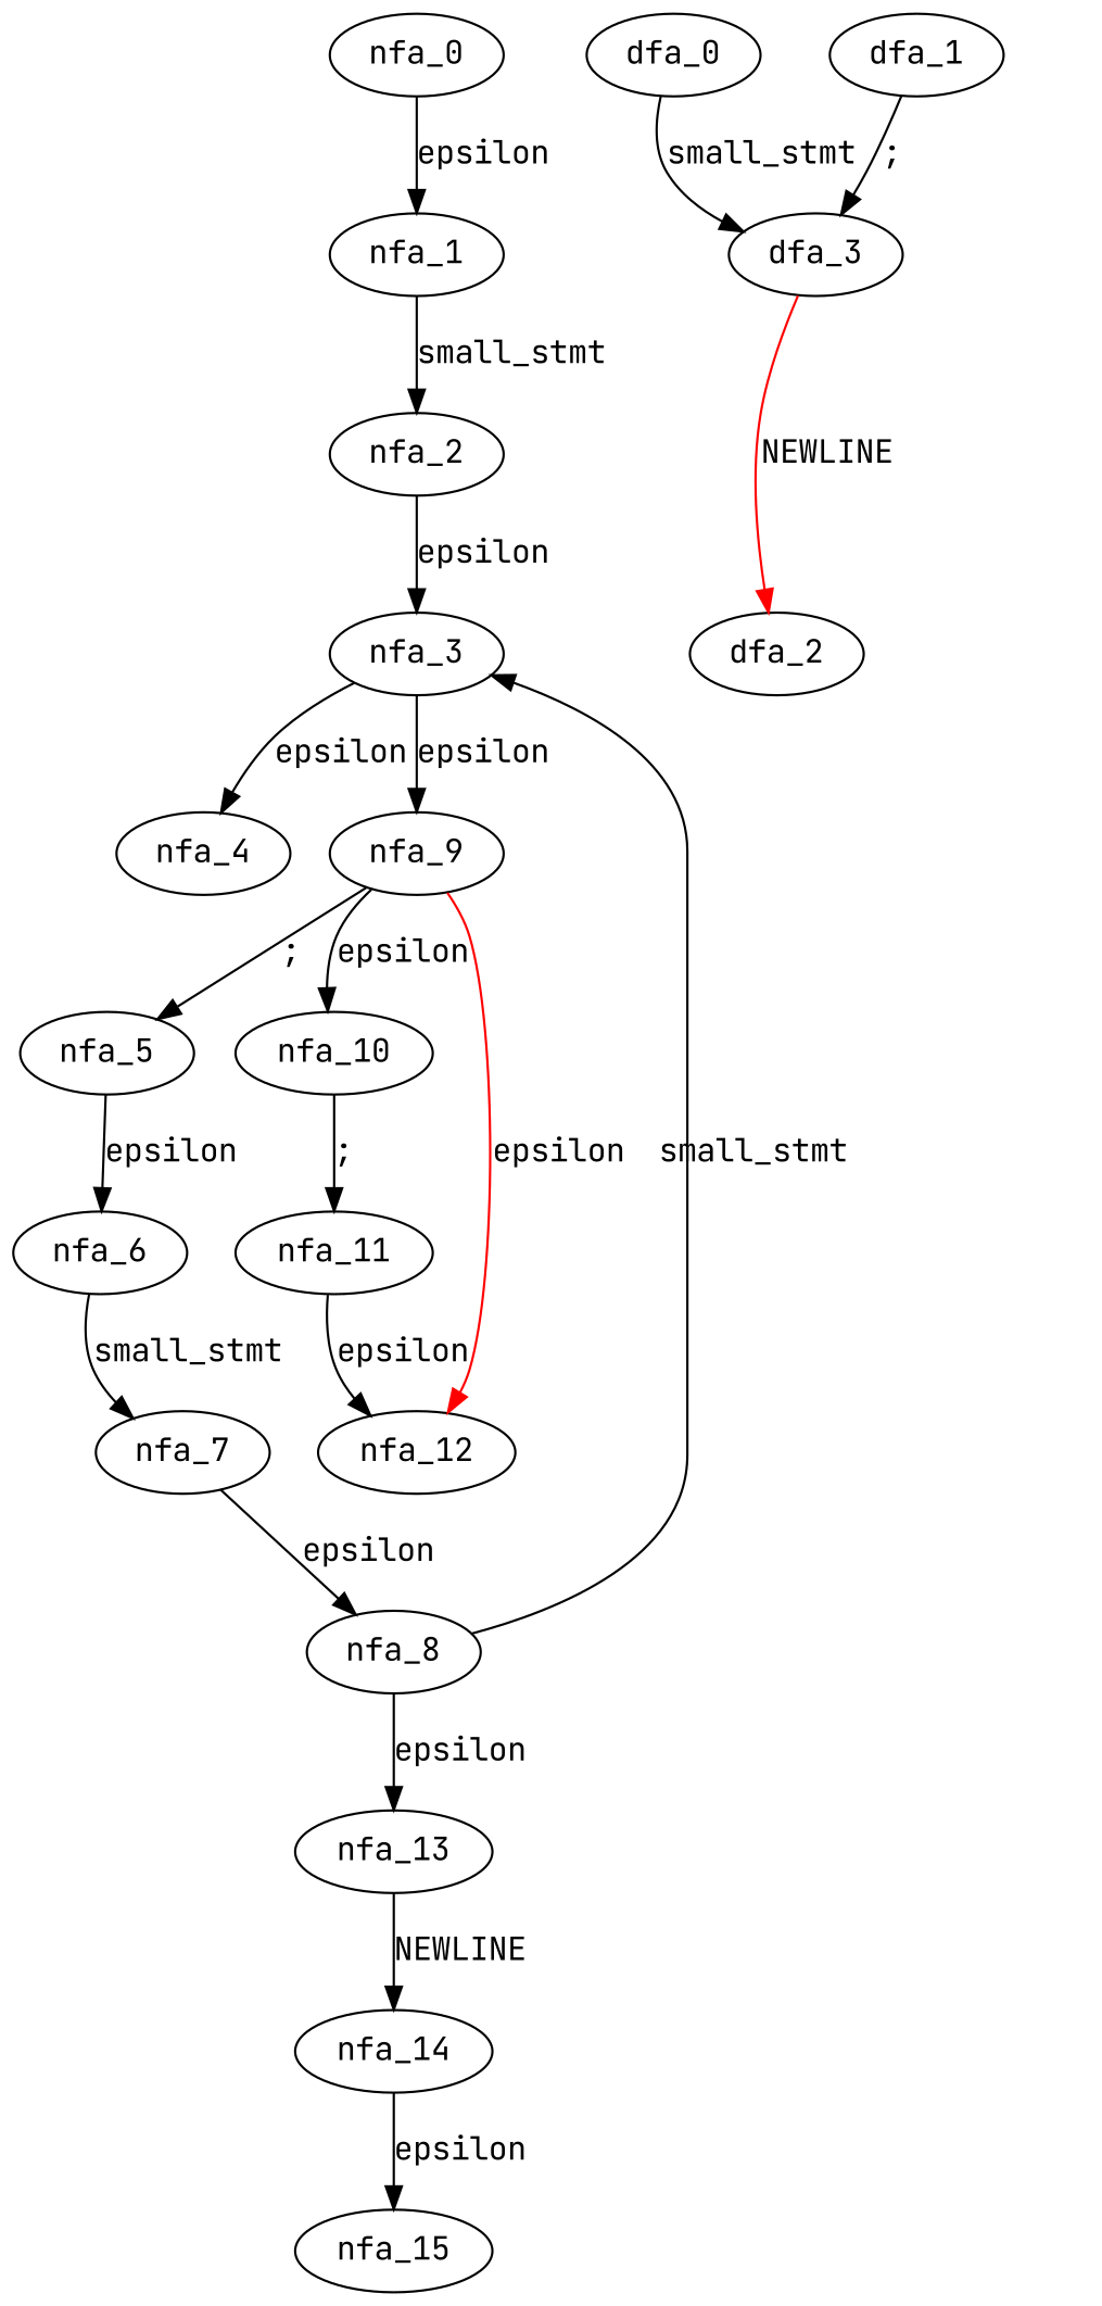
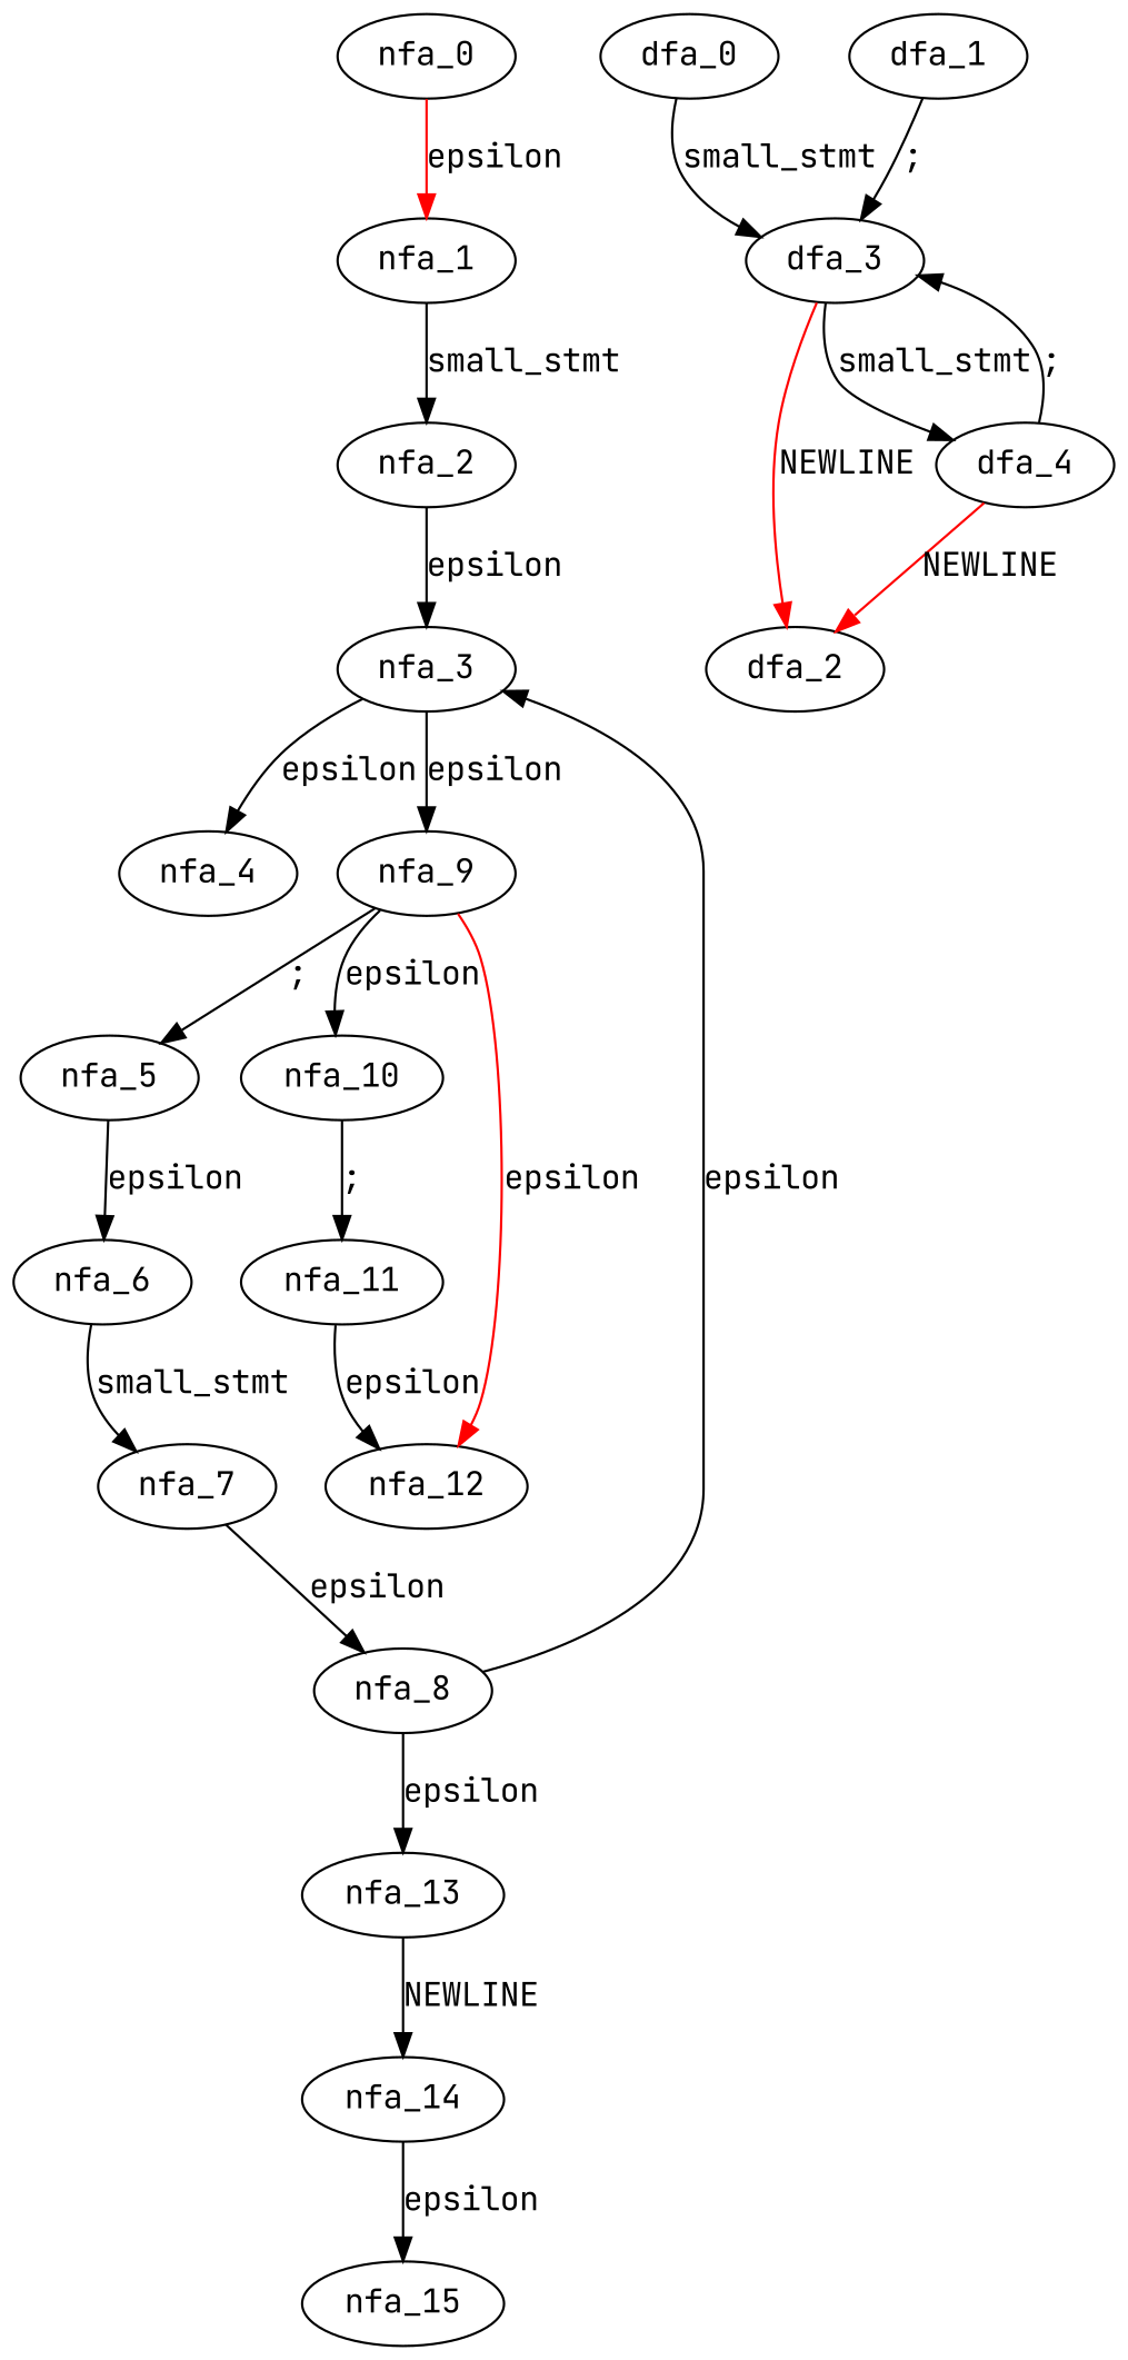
  digraph {
    fontname="JetBrains Mono"
    node [fontname="JetBrains Mono"]
    edge [fontname="JetBrains Mono"]
    nfa_0
    nfa_1
    nfa_2
    nfa_3
    nfa_4
    nfa_9
    nfa_5
    nfa_6
    nfa_7
    nfa_8
    nfa_10
    nfa_12
    nfa_11
    nfa_13
    nfa_14
    nfa_15
    dfa_0
    dfa_1
    dfa_2
    dfa_3
+   dfa_4
    subgraph sub_1 {
      nfa_0
      nfa_1
      nfa_2
      nfa_3
      nfa_4
      nfa_9
      nfa_5
      nfa_6
      nfa_7
      nfa_8
      nfa_10
      nfa_12
      nfa_11
      nfa_13
      nfa_14
      nfa_15
    }
    subgraph sub_2 {
      dfa_0
      dfa_1
      dfa_2
      dfa_3
+     dfa_4
    }
-   nfa_0 -> nfa_1 [label=epsilon]
+   nfa_0 -> nfa_1 [label=epsilon color=red]
    nfa_1 -> nfa_2 [label=small_stmt]
    nfa_2 -> nfa_3 [label=epsilon]
    nfa_3 -> nfa_4 [label=epsilon]
    nfa_3 -> nfa_9 [label=epsilon]
    nfa_9 -> nfa_5 [label=";"]
    nfa_9 -> nfa_10 [label=epsilon]
    nfa_9 -> nfa_12 [color=red label=epsilon]
    nfa_5 -> nfa_6 [label=epsilon]
    nfa_6 -> nfa_7 [label=small_stmt]
    nfa_7 -> nfa_8 [label=epsilon]
-   nfa_8 -> nfa_3 [label=small_stmt]
+   nfa_8 -> nfa_3 [label=epsilon]
    nfa_8 -> nfa_13 [label=epsilon]
    nfa_10 -> nfa_11 [label=";"]
    nfa_11 -> nfa_12 [label=epsilon]
    nfa_13 -> nfa_14 [label=NEWLINE]
    nfa_14 -> nfa_15 [label=epsilon]
    dfa_0 -> dfa_3 [label=small_stmt]
    dfa_1 -> dfa_3 [label=";"]
    dfa_3 -> dfa_2 [color=red label=NEWLINE]
+   dfa_3 -> dfa_4 [label=small_stmt]
+   dfa_4 -> dfa_2 [color=red label=NEWLINE]
+   dfa_4 -> dfa_3 [label=";"]
  }
